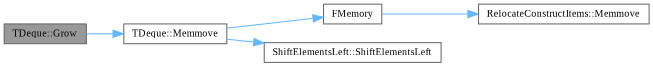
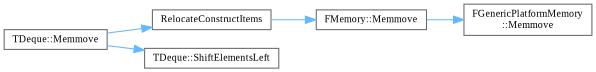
  digraph {
    fontname="Liberation Serif"
    rankdir=LR
    node [color=grey40 fillcolor=white fontname="Liberation Serif" fontsize=10 shape=box style=filled]
    edge [color=steelblue1 fontname="Liberation Serif" fontsize=10 labelfontname=Helvetica labelfontsize=10 style=solid]
-   n1 [color=gray40 fillcolor=grey60 fontcolor=black height=0.2 label="TDeque::Grow" width=0.4]
    n2 [height=0.2 label="TDeque::Memmove" width=0.4]
-   n3 [height=0.2 label=FMemory width=0.4]
-   n4 [height=0.2 label="ShiftElementsLeft::ShiftElementsLeft" width=0.4]
-   n5 [height=0.2 label="RelocateConstructItems::Memmove" width=0.4]
-   n1 -> n2
+   n3 [height=0.2 label=RelocateConstructItems width=0.4]
+   n4 [height=0.2 label="TDeque::ShiftElementsLeft" width=0.4]
+   n5 [height=0.2 label="FMemory::Memmove" width=0.4]
+   n6 [height=0.2 label="FGenericPlatformMemory\l::Memmove" width=0.4]
    n2 -> n3
    n2 -> n4
    n3 -> n5
+   n5 -> n6
  }
